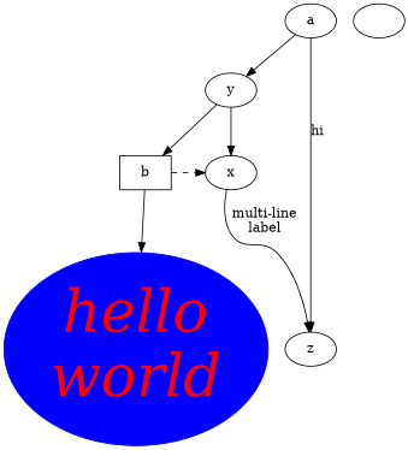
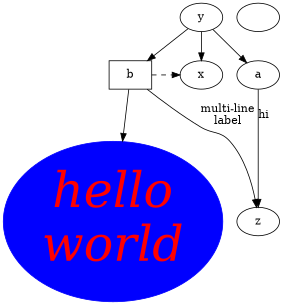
  digraph {
    b [shape=box]
    x
    n3 [color=blue fontcolor=red fontname="Palatino-Italic" fontsize=62 label="hello\nworld" style=filled]
    z
    a
    y
    "󠁍"
    subgraph sub_1 {
      rank=same
      b
      x
    }
    b -> x ["col󠀫or"=red style=dashed]
    b -> n3
-   x -> z [label="multi-line\nlabel"]
+   b -> z [label="multi-line\nlabel"]
    a -> z [label=hi weight=100]
-   a -> y
+   y -> a
    y -> b
    y -> x
  }
